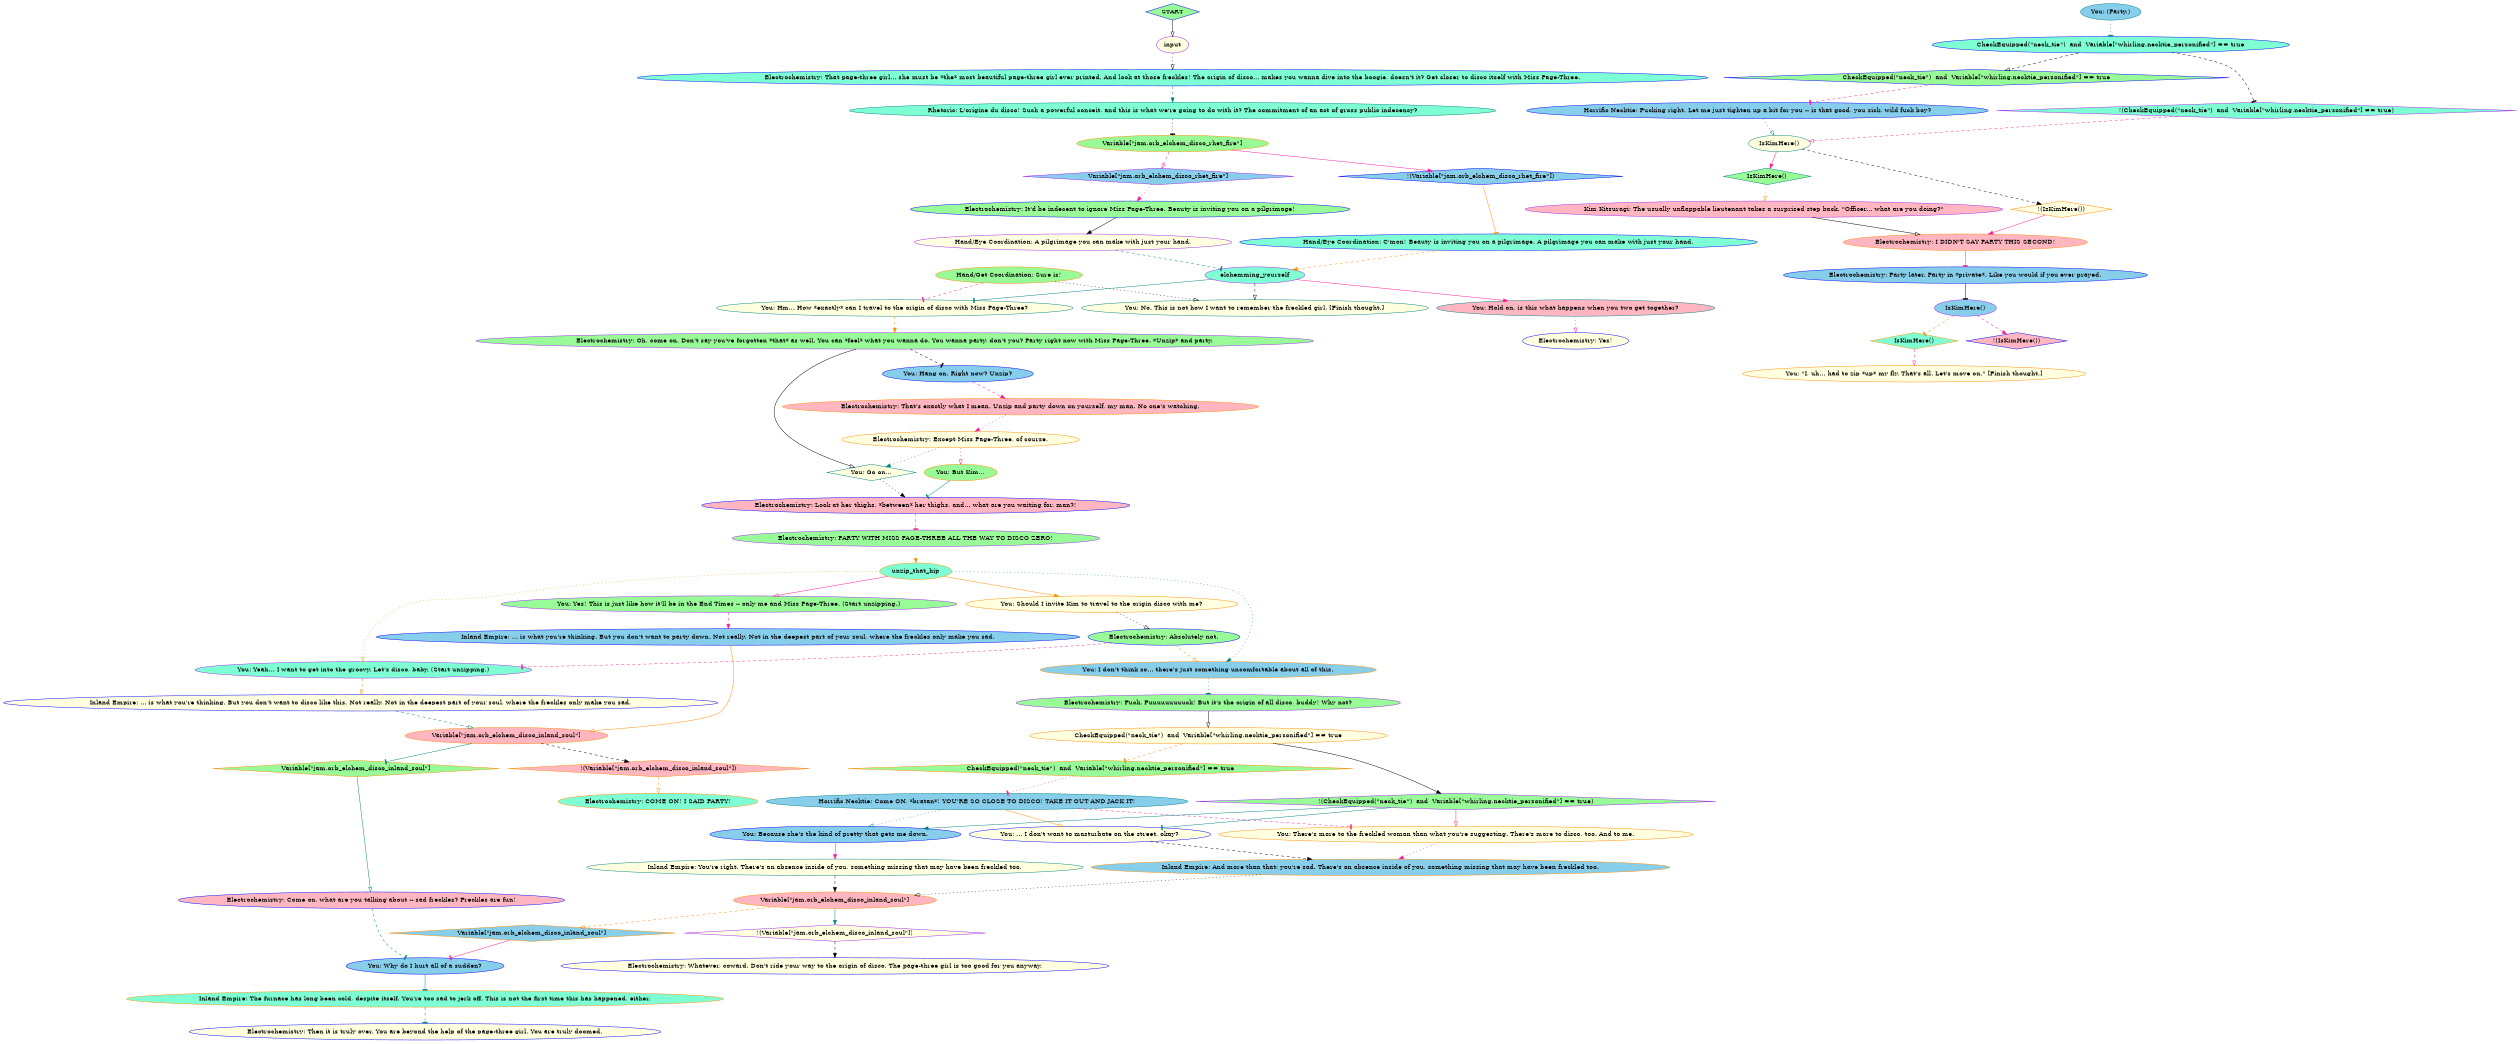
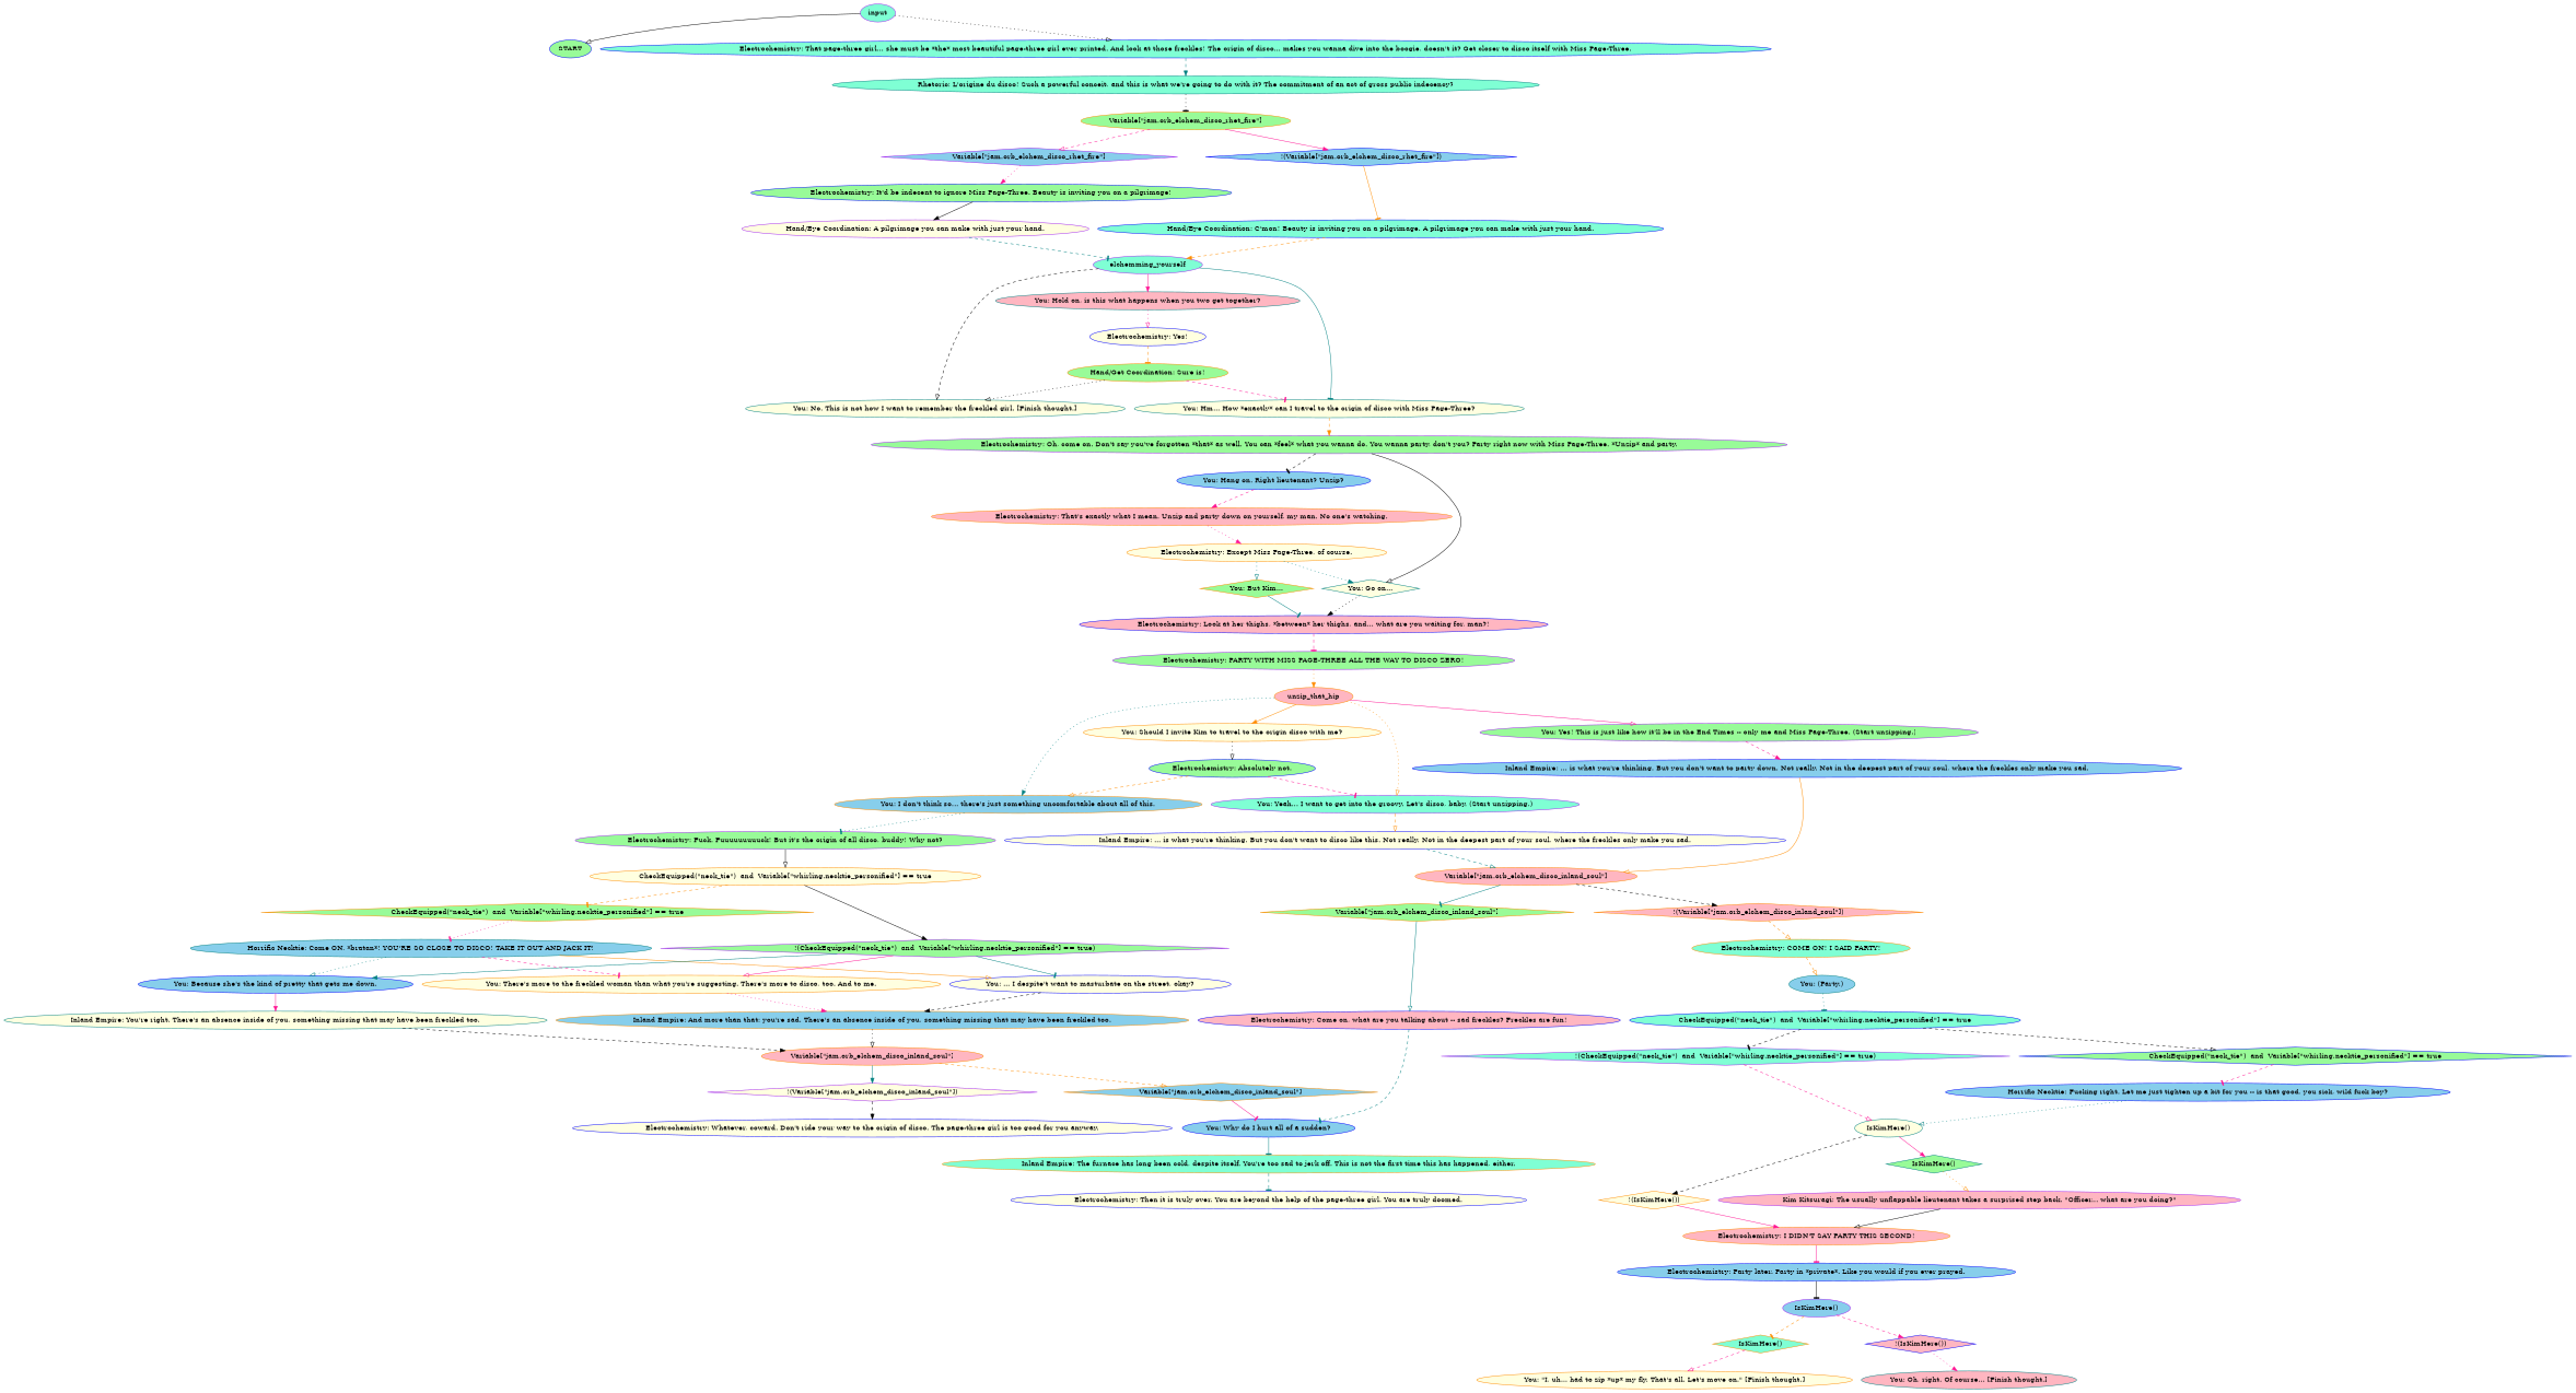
  digraph {
    node [color=darkorange fillcolor=lightyellow style=filled]
    edge [arrowhead=onormal color=deeppink style=dashed]
-   n1 [color=blue fillcolor=palegreen label=START shape=diamond]
-   n2 [color=purple label=input]
+   n1 [color=blue fillcolor=palegreen label=START]
+   n2 [color=purple fillcolor=aquamarine label=input]
    n3 [color=blue fillcolor=aquamarine label="Electrochemistry: That page-three girl... she must be *the* most beautiful page-three girl ever printed. And look at those freckles! The origin of disco... makes you wanna dive into the boogie, doesn't it? Get closer to disco itself with Miss Page-Three."]
    n4 [color=teal fillcolor=aquamarine label="Rhetoric: L'origine du disco! Such a powerful conceit, and this is what we're going to do with it? The commitment of an act of gross public indecency?"]
    n5 [fillcolor=palegreen label="Variable[\"jam.orb_elchem_disco_rhet_fire\"]"]
    n6 [color=purple fillcolor=lightpink label="Kim Kitsuragi: The usually unflappable lieutenant takes a surprised step back. \"Officer... what are you doing?\""]
    n7 [fillcolor=lightpink label="Electrochemistry: I DIDN'T SAY PARTY THIS SECOND!"]
    n8 [color=blue fillcolor=skyblue label="Electrochemistry: Party later. Party in *private*. Like you would if you ever prayed."]
    n9 [color=blue fillcolor=skyblue label="You: Why do I hurt all of a sudden?"]
    n10 [fillcolor=aquamarine label="Inland Empire: The furnace has long been cold, despite itself. You're too sad to jerk off. This is not the first time this has happened, either."]
    n11 [color=blue label="Electrochemistry: Then it is truly over. You are beyond the help of the page-three girl. You are truly doomed."]
    n12 [color=blue fillcolor=skyblue label="You: Because she's the kind of pretty that gets me down."]
    n13 [color=teal label="Inland Empire: You're right. There's an absence inside of you, something missing that may have been freckled too."]
    n14 [fillcolor=lightpink label="Variable[\"jam.orb_elchem_disco_inland_soul\"]"]
    n15 [color=teal label="You: No. This is not how I want to remember the freckled girl. [Finish thought.]"]
    n16 [color=purple fillcolor=skyblue label="Variable[\"jam.orb_elchem_disco_rhet_fire\"]" shape=diamond]
    n17 [color=blue fillcolor=skyblue label="!(Variable[\"jam.orb_elchem_disco_rhet_fire\"])" shape=diamond]
    n18 [color=purple fillcolor=skyblue label="IsKimHere()"]
    n19 [fillcolor=aquamarine label="IsKimHere()" shape=diamond]
    n20 [color=blue fillcolor=lightpink label="!(IsKimHere())" shape=diamond]
    n21 [label="You: \"I, uh... had to zip *up* my fly. That's all. Let's move on.\" [Finish thought.]"]
+   n22 [color=teal fillcolor=lightpink label="You: Oh, right. Of course... [Finish thought.]"]
    n23 [color=purple label="Hand/Eye Coordination: A pilgrimage you can make with just your hand."]
    n24 [color=purple fillcolor=aquamarine label=elchemming_yourself]
    n25 [color=teal label="You: Hm... How *exactly* can I travel to the origin of disco with Miss Page-Three?"]
    n26 [color=teal fillcolor=lightpink label="You: Hold on, is this what happens when you two get together?"]
-   n27 [fillcolor=palegreen label="You: But Kim..."]
+   n27 [fillcolor=palegreen label="You: But Kim..." shape=diamond]
    n28 [color=blue fillcolor=lightpink label="Electrochemistry: Look at her thighs, *between* her thighs, and... what are you waiting for, man?!"]
    n29 [color=purple fillcolor=palegreen label="Electrochemistry: PARTY WITH MISS PAGE-THREE ALL THE WAY TO DISCO ZERO!"]
    n30 [color=purple fillcolor=aquamarine label="You: Yeah... I want to get into the groovy. Let's disco, baby. (Start unzipping.)"]
    n31 [color=blue label="Inland Empire: ... is what you're thinking. But you don't want to disco like this. Not really. Not in the deepest part of your soul, where the freckles only make you sad."]
    n32 [fillcolor=lightpink label="Variable[\"jam.orb_elchem_disco_inland_soul\"]"]
    n33 [color=blue fillcolor=palegreen label="Electrochemistry: Absolutely not."]
    n34 [fillcolor=skyblue label="You: I don't think so... there's just something uncomfortable about all of this."]
    n35 [color=purple fillcolor=palegreen label="Electrochemistry: Fuck. Fuuuuuuuuuck! But it's the origin of all disco, buddy! Why not?"]
    n36 [fillcolor=palegreen label="Hand/Get Coordination: Sure is!"]
    n37 [color=purple fillcolor=palegreen label="Electrochemistry: Oh, come on. Don't say you've forgotten *that* as well. You can *feel* what you wanna do. You wanna party, don't you? Party right now with Miss Page-Three. *Unzip* and party."]
    n38 [color=teal fillcolor=skyblue label="You: (Party.)"]
    n39 [color=blue fillcolor=aquamarine label="CheckEquipped(\"neck_tie\")  and  Variable[\"whirling.necktie_personified\"] == true"]
    n40 [color=blue fillcolor=palegreen label="CheckEquipped(\"neck_tie\")  and  Variable[\"whirling.necktie_personified\"] == true" shape=diamond]
    n41 [color=purple fillcolor=aquamarine label="!(CheckEquipped(\"neck_tie\")  and  Variable[\"whirling.necktie_personified\"] == true)" shape=diamond]
    n42 [fillcolor=skyblue label="Variable[\"jam.orb_elchem_disco_inland_soul\"]" shape=diamond]
    n43 [color=purple label="!(Variable[\"jam.orb_elchem_disco_inland_soul\"])" shape=diamond]
    n44 [color=blue label="Electrochemistry: Whatever, coward. Don't ride your way to the origin of disco. The page-three girl is too good for you anyway."]
-   n45 [color=blue label="You: ... I don't want to masturbate on the street, okay?"]
+   n45 [color=blue label="You: ... I despite't want to masturbate on the street, okay?"]
    n46 [fillcolor=skyblue label="Inland Empire: And more than that: you're sad. There's an absence inside of you, something missing that may have been freckled too."]
    n47 [color=teal label="You: Go on..." shape=diamond]
-   n48 [fillcolor=aquamarine label=unzip_that_hip]
+   n48 [fillcolor=lightpink label=unzip_that_hip]
    n49 [label="You: Should I invite Kim to travel to the origin disco with me?"]
    n50 [color=purple fillcolor=palegreen label="You: Yes! This is just like how it'll be in the End Times -- only me and Miss Page-Three. (Start unzipping.)"]
    n51 [label="CheckEquipped(\"neck_tie\")  and  Variable[\"whirling.necktie_personified\"] == true"]
    n52 [color=blue fillcolor=skyblue label="Inland Empire: ... is what you're thinking. But you don't want to party down. Not really. Not in the deepest part of your soul, where the freckles only make you sad."]
    n53 [fillcolor=aquamarine label="Electrochemistry: COME ON! I SAID PARTY!"]
    n54 [fillcolor=lightpink label="Electrochemistry: That's exactly what I mean. Unzip and party down on yourself, my man. No one's watching."]
    n55 [label="Electrochemistry: Except Miss Page-Three, of course."]
    n56 [color=blue label="Electrochemistry: Yes!"]
    n57 [color=blue fillcolor=aquamarine label="Hand/Eye Coordination: C'mon! Beauty is inviting you on a pilgrimage. A pilgrimage you can make with just your hand."]
    n58 [color=teal label="IsKimHere()"]
    n59 [color=teal fillcolor=palegreen label="IsKimHere()" shape=diamond]
    n60 [label="!(IsKimHere())" shape=diamond]
-   n61 [color=blue fillcolor=skyblue label="You: Hang on. Right now? Unzip?"]
+   n61 [color=blue fillcolor=skyblue label="You: Hang on. Right lieutenant? Unzip?"]
    n62 [fillcolor=palegreen label="Variable[\"jam.orb_elchem_disco_inland_soul\"]" shape=diamond]
    n63 [fillcolor=lightpink label="!(Variable[\"jam.orb_elchem_disco_inland_soul\"])" shape=diamond]
    n64 [color=teal fillcolor=skyblue label="Horrific Necktie: Come ON, *bratan*! YOU'RE SO CLOSE TO DISCO! TAKE IT OUT AND JACK IT!"]
    n65 [label="You: There's more to the freckled woman than what you're suggesting. There's more to disco, too. And to me."]
    n66 [fillcolor=palegreen label="CheckEquipped(\"neck_tie\")  and  Variable[\"whirling.necktie_personified\"] == true" shape=diamond]
    n67 [color=purple fillcolor=palegreen label="!(CheckEquipped(\"neck_tie\")  and  Variable[\"whirling.necktie_personified\"] == true)" shape=diamond]
    n68 [color=blue fillcolor=skyblue label="Horrific Necktie: Fucking right. Let me just tighten up a bit for you -- is that good, you sick, wild fuck boy?"]
    n69 [color=blue fillcolor=palegreen label="Electrochemistry: It'd be indecent to ignore Miss Page-Three. Beauty is inviting you on a pilgrimage!"]
    n70 [color=blue fillcolor=lightpink label="Electrochemistry: Come on, what are you talking about -- sad freckles? Freckles are fun!"]
-   n1 -> n2 [color=black style=solid]
+   n2 -> n1 [color=black style=solid]
    n2 -> n3 [color=black style=dotted]
    n3 -> n4 [arrowhead=normal color=teal]
    n4 -> n5 [arrowhead=tee color=black style=dotted]
    n5 -> n16
    n5 -> n17 [arrowhead=normal style=solid]
    n6 -> n7 [color=black style=solid]
    n7 -> n8 [arrowhead=tee style=solid]
    n8 -> n18 [arrowhead=tee color=black style=solid]
    n9 -> n10 [arrowhead=tee color=teal style=solid]
    n10 -> n11 [arrowhead=tee color=teal]
    n12 -> n13 [arrowhead=normal style=solid]
    n13 -> n14 [arrowhead=normal color=black]
    n14 -> n42 [color=darkorange]
    n14 -> n43 [arrowhead=normal color=teal style=solid]
    n16 -> n69 [arrowhead=normal style=dotted]
    n17 -> n57 [arrowhead=tee color=darkorange style=solid]
    n18 -> n19 [arrowhead=tee color=darkorange]
    n18 -> n20 [arrowhead=normal]
    n19 -> n21
+   n20 -> n22 [arrowhead=normal style=dotted]
    n23 -> n24 [arrowhead=tee color=teal]
    n24 -> n15 [color=black]
    n24 -> n25 [arrowhead=tee color=teal style=solid]
    n24 -> n26 [arrowhead=normal style=solid]
    n25 -> n37 [arrowhead=normal color=darkorange]
    n26 -> n56 [style=dotted]
    n27 -> n28 [arrowhead=tee color=teal style=solid]
    n28 -> n29 [arrowhead=tee]
    n29 -> n48 [arrowhead=normal color=darkorange style=dotted]
    n30 -> n31 [color=darkorange]
    n31 -> n32 [color=teal]
    n32 -> n62 [arrowhead=tee color=teal style=solid]
    n32 -> n63 [arrowhead=normal color=black]
    n33 -> n30 [arrowhead=tee]
    n33 -> n34 [color=darkorange]
    n34 -> n35 [arrowhead=tee color=teal style=dotted]
    n35 -> n51 [color=black style=solid]
    n36 -> n15 [color=black style=dotted]
    n36 -> n25 [arrowhead=tee]
    n37 -> n47 [color=black style=solid]
    n37 -> n61 [arrowhead=tee color=black]
    n38 -> n39 [arrowhead=tee color=teal style=dotted]
    n39 -> n40 [color=black]
    n39 -> n41 [arrowhead=tee color=black]
    n40 -> n68 [arrowhead=tee]
    n41 -> n58
    n42 -> n9 [arrowhead=tee style=solid]
    n43 -> n44 [arrowhead=normal color=black]
    n45 -> n46 [arrowhead=normal color=black]
    n46 -> n14 [color=black style=dotted]
    n47 -> n28 [arrowhead=normal color=black style=dotted]
    n48 -> n30 [color=darkorange style=dotted]
    n48 -> n34 [arrowhead=normal color=teal style=dotted]
    n48 -> n49 [arrowhead=normal color=darkorange style=solid]
    n48 -> n50 [style=solid]
    n49 -> n33 [color=black style=dotted]
    n50 -> n52 [arrowhead=normal]
    n51 -> n66 [arrowhead=tee color=darkorange]
    n51 -> n67 [arrowhead=normal color=black style=solid]
    n52 -> n32 [color=darkorange style=solid]
+   n53 -> n38 [color=darkorange]
    n54 -> n55 [arrowhead=normal style=dotted]
-   n55 -> n27 [style=dotted]
+   n55 -> n27 [color=teal style=dotted]
    n55 -> n47 [arrowhead=normal color=teal style=dotted]
+   n56 -> n36 [arrowhead=tee color=darkorange]
    n57 -> n24 [arrowhead=normal color=darkorange]
    n58 -> n59 [arrowhead=normal style=solid]
    n58 -> n60 [arrowhead=normal color=black]
    n59 -> n6 [color=darkorange style=dotted]
    n60 -> n7 [arrowhead=normal style=solid]
    n61 -> n54 [arrowhead=normal]
    n62 -> n70 [color=teal style=solid]
    n63 -> n53 [color=darkorange]
    n64 -> n12 [color=teal style=dotted]
    n64 -> n45 [color=darkorange style=solid]
    n64 -> n65 [arrowhead=tee]
    n65 -> n46 [arrowhead=normal style=dotted]
    n66 -> n64 [arrowhead=tee style=dotted]
    n67 -> n12 [arrowhead=normal color=teal style=solid]
    n67 -> n45 [arrowhead=tee color=teal style=solid]
    n67 -> n65 [style=solid]
    n68 -> n58 [color=teal style=dotted]
    n69 -> n23 [arrowhead=normal color=black style=solid]
    n70 -> n9 [arrowhead=tee color=teal]
  }
